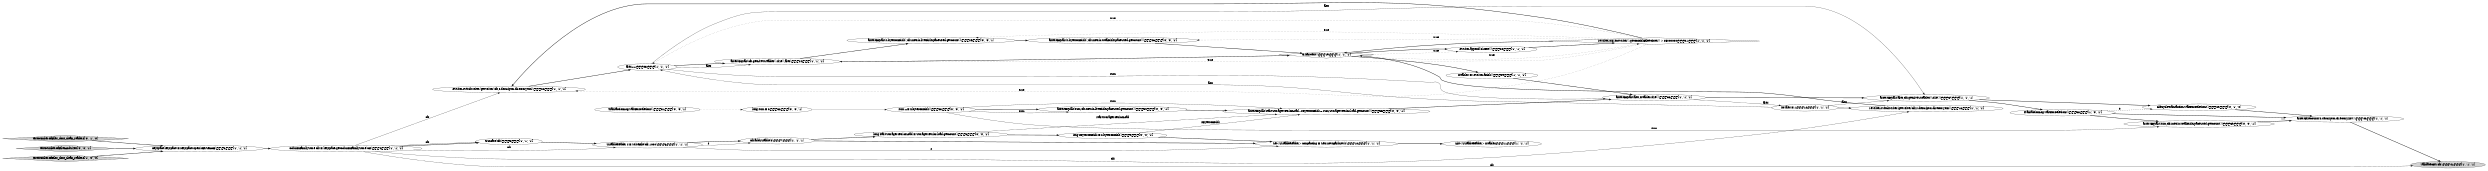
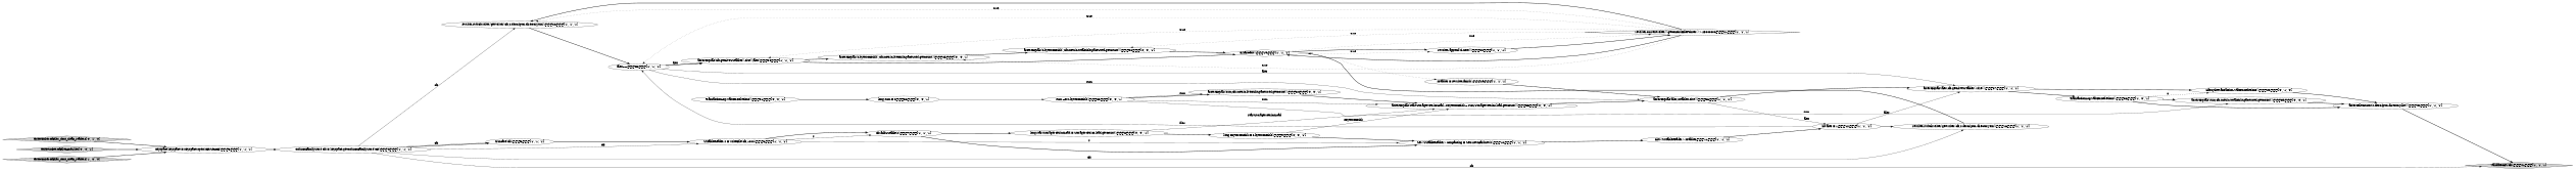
  digraph {
    rankdir=LR
    node [fillcolor=white shape=ellipse style=filled]
    edge [style=bold]
    n1 [label="assertEquals(files,cfs.getLiveSSTables().size())@@@37@@@['1', '1', '1']"]
    n2 [label="TransactionLog.waitForDeletions()@@@38@@@['1', '0', '1']"]
    n3 [label="LifecycleTransaction.waitForDeletions()@@@29@@@['0', '1', '0']"]
    n4 [label="assertEquals(sum,cfs.metric.totalDiskSpaceUsed.getCount())@@@39@@@['0', '0', '1']"]
    n5 [label="assertFileCounts(s.descriptor.directory.list())@@@40@@@['1', '1', '1']"]
    n6 [fillcolor=lightgray label="testNumberOfFiles_dont_clean_readers['0', '1', '0']" shape=diamond]
    n7 [label="Keyspace keyspace = Keyspace.open(KEYSPACE)@@@3@@@['1', '1', '1']"]
    n8 [label="ColumnFamilyStore cfs = keyspace.getColumnFamilyStore(CF)@@@4@@@['1', '1', '1']"]
    n9 [label="assertEquals(s.bytesOnDisk(),cfs.metric.liveDiskSpaceUsed.getCount())@@@25@@@['0', '0', '1']"]
    n10 [label="assertEquals(s.bytesOnDisk(),cfs.metric.totalDiskSpaceUsed.getCount())@@@26@@@['0', '0', '1']"]
    n11 [label="ci.hasNext()@@@19@@@['1', '1', '1']" shape=diamond]
-   n12 [fillcolor=lightgray label="validateCFS(cfs)@@@41@@@['1', '1', '1']"]
+   n12 [fillcolor=lightgray label="validateCFS(cfs)@@@41@@@['1', '1', '1']" shape=diamond]
    n13 [fillcolor=lightgray label="testNumberOfFilesAndSizes['0', '0', '1']" shape=diamond]
    n14 [label="rewriter.currentWriter().getOnDiskFilePointer() > 25000000@@@21@@@['1', '1', '1']" shape=diamond]
    n15 [label="assertEquals(cfs.getLiveSSTables().size(),files)@@@24@@@['1', '1', '1']"]
    n16 [label="files++@@@23@@@['1', '1', '1']"]
    n17 [label="rewriter.switchWriter(getWriter(cfs,s.descriptor.directory,txn))@@@22@@@['1', '1', '1']"]
    n18 [label="assertEquals(files,sstables.size())@@@36@@@['1', '1', '1']"]
    n19 [label="sstables = rewriter.finish()@@@29@@@['1', '1', '1']"]
    n20 [label="rewriter.append(ci.next())@@@20@@@['1', '1', '1']"]
    n21 [label="int files = 1@@@12@@@['1', '1', '1']"]
    n22 [label="rewriter.switchWriter(getWriter(cfs,s.descriptor.directory,txn))@@@18@@@['1', '1', '1']"]
    n23 [label="truncate(cfs)@@@5@@@['1', '1', '1']"]
    n24 [label="SSTableReader s = writeFile(cfs,1000)@@@6@@@['1', '1', '1']"]
    n25 [label="cfs.addSSTable(s)@@@7@@@['1', '1', '1']"]
    n26 [label="Set<SSTableReader> compacting = Sets.newHashSet(s)@@@10@@@['1', '1', '1']"]
    n27 [label="long startStorageMetricsLoad = StorageMetrics.load.getCount()@@@8@@@['0', '0', '1']"]
    n28 [label="assertEquals(startStorageMetricsLoad - sBytesOnDisk + sum,StorageMetrics.load.getCount())@@@35@@@['0', '0', '1']"]
    n29 [label="long sBytesOnDisk = s.bytesOnDisk()@@@9@@@['0', '0', '1']"]
    n30 [label="List<SSTableReader> sstables@@@11@@@['1', '1', '1']"]
    n31 [label="assertEquals(sum,cfs.metric.liveDiskSpaceUsed.getCount())@@@34@@@['0', '0', '1']"]
    n32 [fillcolor=lightgray label="testNumberOfFiles_dont_clean_readers['1', '0', '0']" shape=diamond]
    n33 [label="long sum = 0@@@32@@@['0', '0', '1']"]
    n34 [label="sum += x.bytesOnDisk()@@@33@@@['0', '0', '1']"]
    n35 [label="TransactionLog.waitForDeletions()@@@31@@@['0', '0', '1']"]
    n1 -> n2
    n1 -> n3
    n2 -> n3 [label=0 style=dashed]
    n2 -> n4
    n2 -> n5
    n3 -> n5
    n4 -> n5
    n5 -> n12
    n6 -> n7
    n7 -> n8
    n8 -> n12 [label=cfs style=solid]
    n8 -> n17 [label=cfs style=solid]
    n8 -> n22 [label=cfs style=solid]
    n8 -> n23
    n8 -> n23 [label=cfs style=solid]
    n8 -> n24 [label=cfs style=solid]
    n9 -> n10
    n10 -> n11
    n11 -> n14 [label=true style=dotted]
-   n11 -> n19
+   n11 -> n19 [style=dotted]
    n11 -> n20
    n11 -> n20 [label=true style=dotted]
    n13 -> n7
    n14 -> n9 [label=true style=dotted]
    n14 -> n10 [label=true style=dotted]
    n14 -> n11
    n14 -> n15 [label=true style=dotted]
    n14 -> n16 [label=true style=dotted]
    n14 -> n17
    n14 -> n17 [label=true style=dotted]
    n15 -> n9
    n15 -> n11
    n16 -> n1 [label=files style=solid]
    n16 -> n15
    n16 -> n15 [label=files style=solid]
    n16 -> n18 [label=sum style=solid]
    n17 -> n16
    n18 -> n1
    n18 -> n21 [label=files style=solid]
    n19 -> n18
    n20 -> n14
    n21 -> n1 [label=files style=solid]
    n21 -> n16 [label=files style=solid]
    n21 -> n22
    n22 -> n11
    n23 -> n24
    n24 -> n25
    n24 -> n25 [label=s style=solid]
    n24 -> n26 [label=s style=solid]
    n25 -> n26
    n25 -> n27
    n26 -> n30
    n27 -> n28 [label=startStorageMetricsLoad style=solid]
    n27 -> n29
    n28 -> n18
    n29 -> n26
    n29 -> n28 [label=sBytesOnDisk style=solid]
+   n30 -> n21
    n31 -> n28
    n32 -> n7
    n33 -> n34 [style=solid]
    n34 -> n4 [label=sum style=solid]
    n34 -> n28 [label=sum style=solid]
    n34 -> n31
    n34 -> n31 [label=sum style=solid]
-   n35 -> n33 [style=dotted]
+   n35 -> n33
  }
